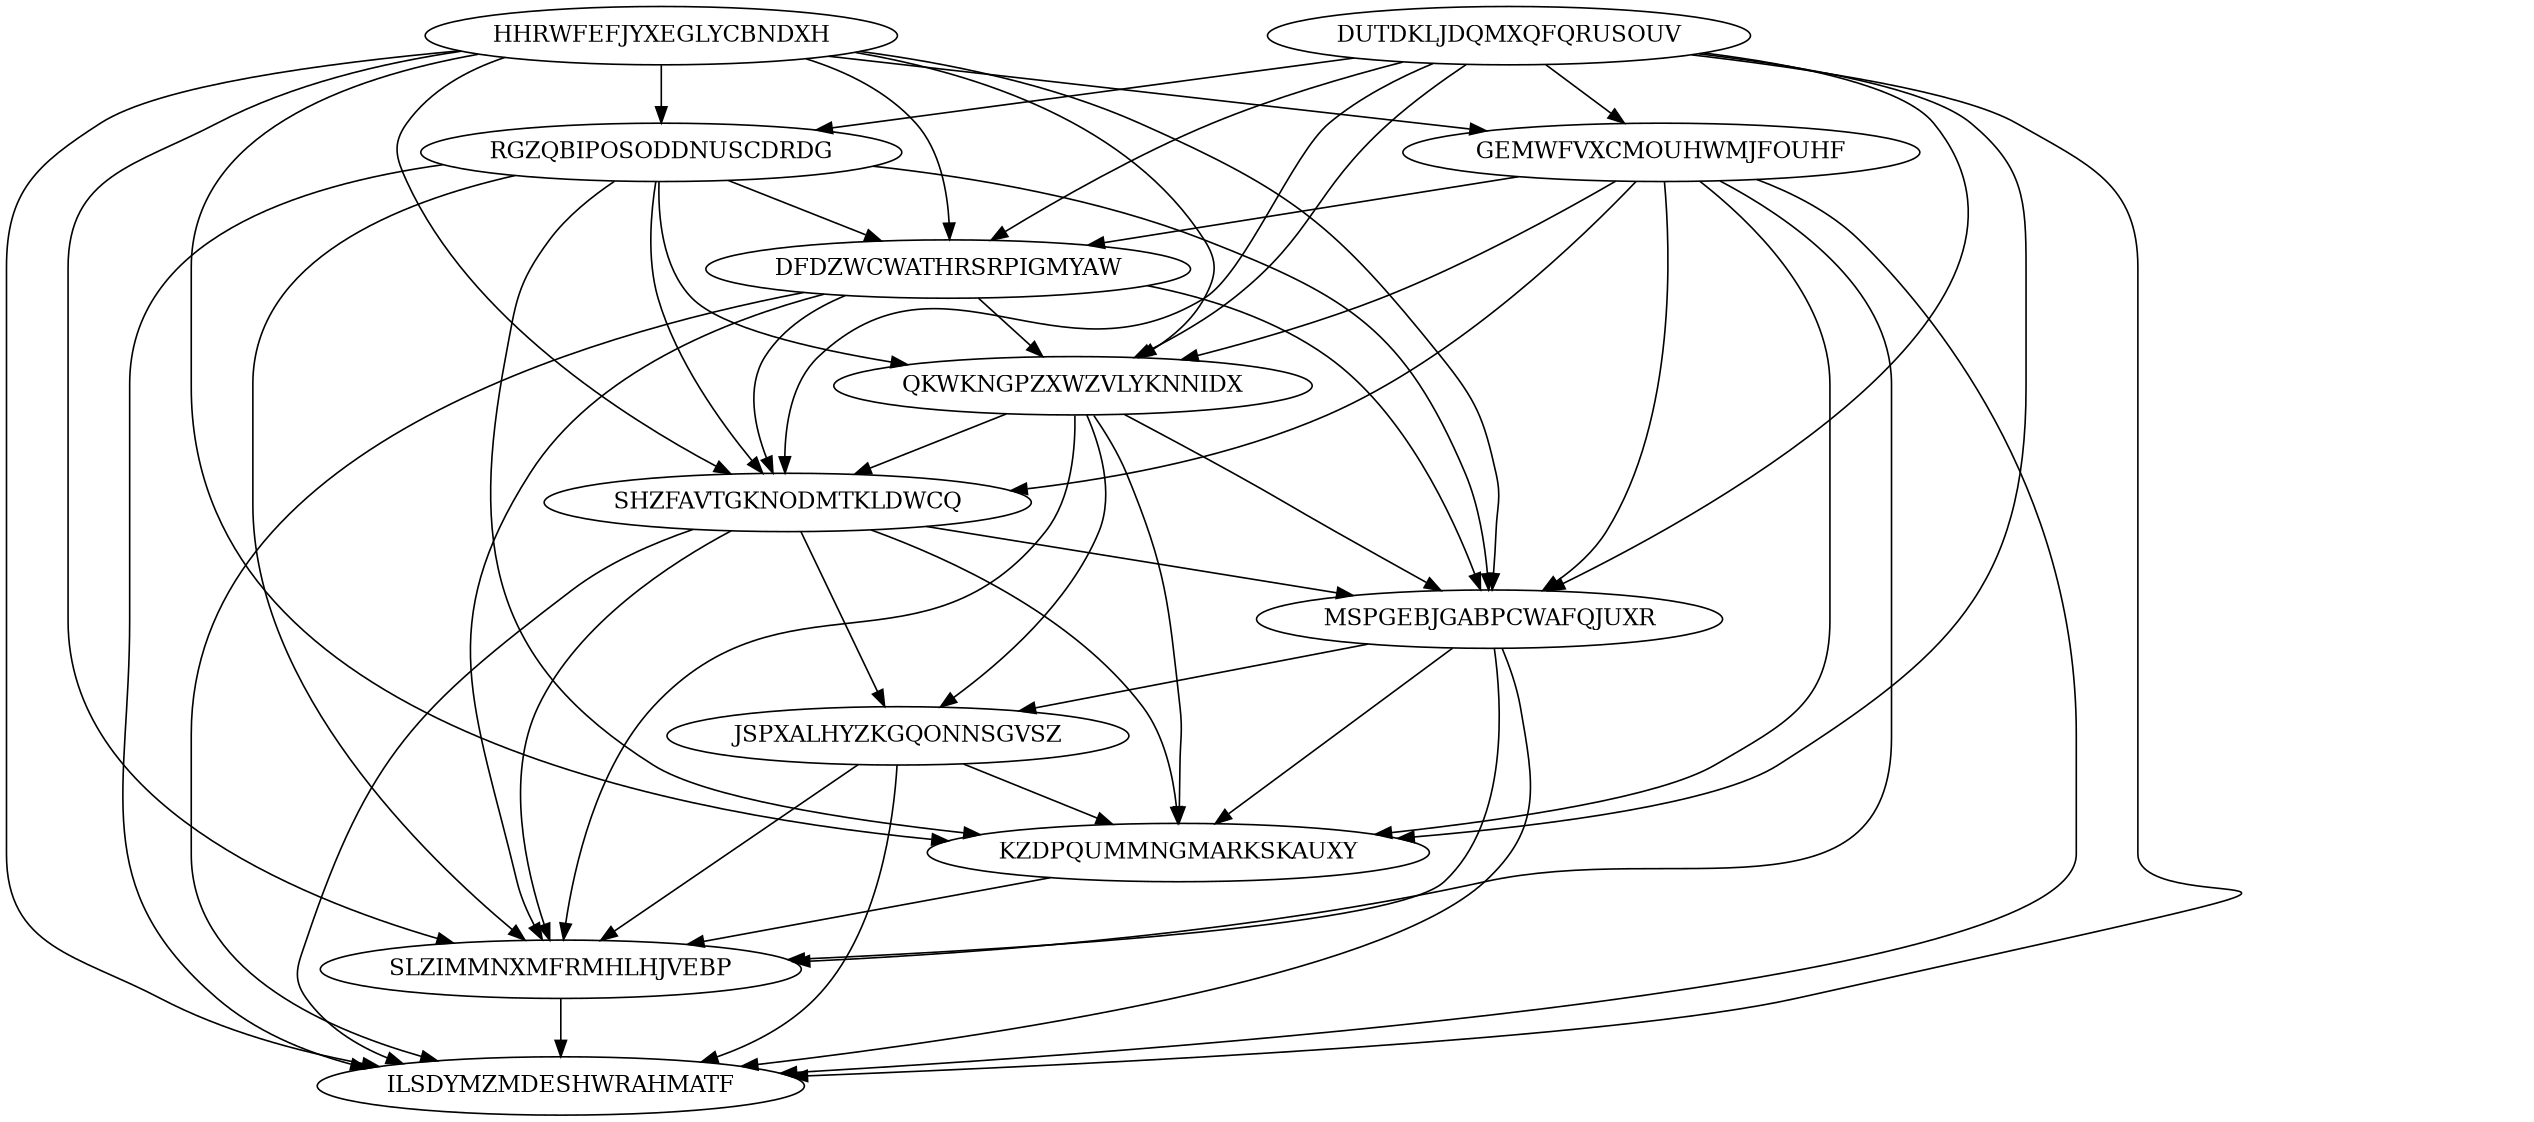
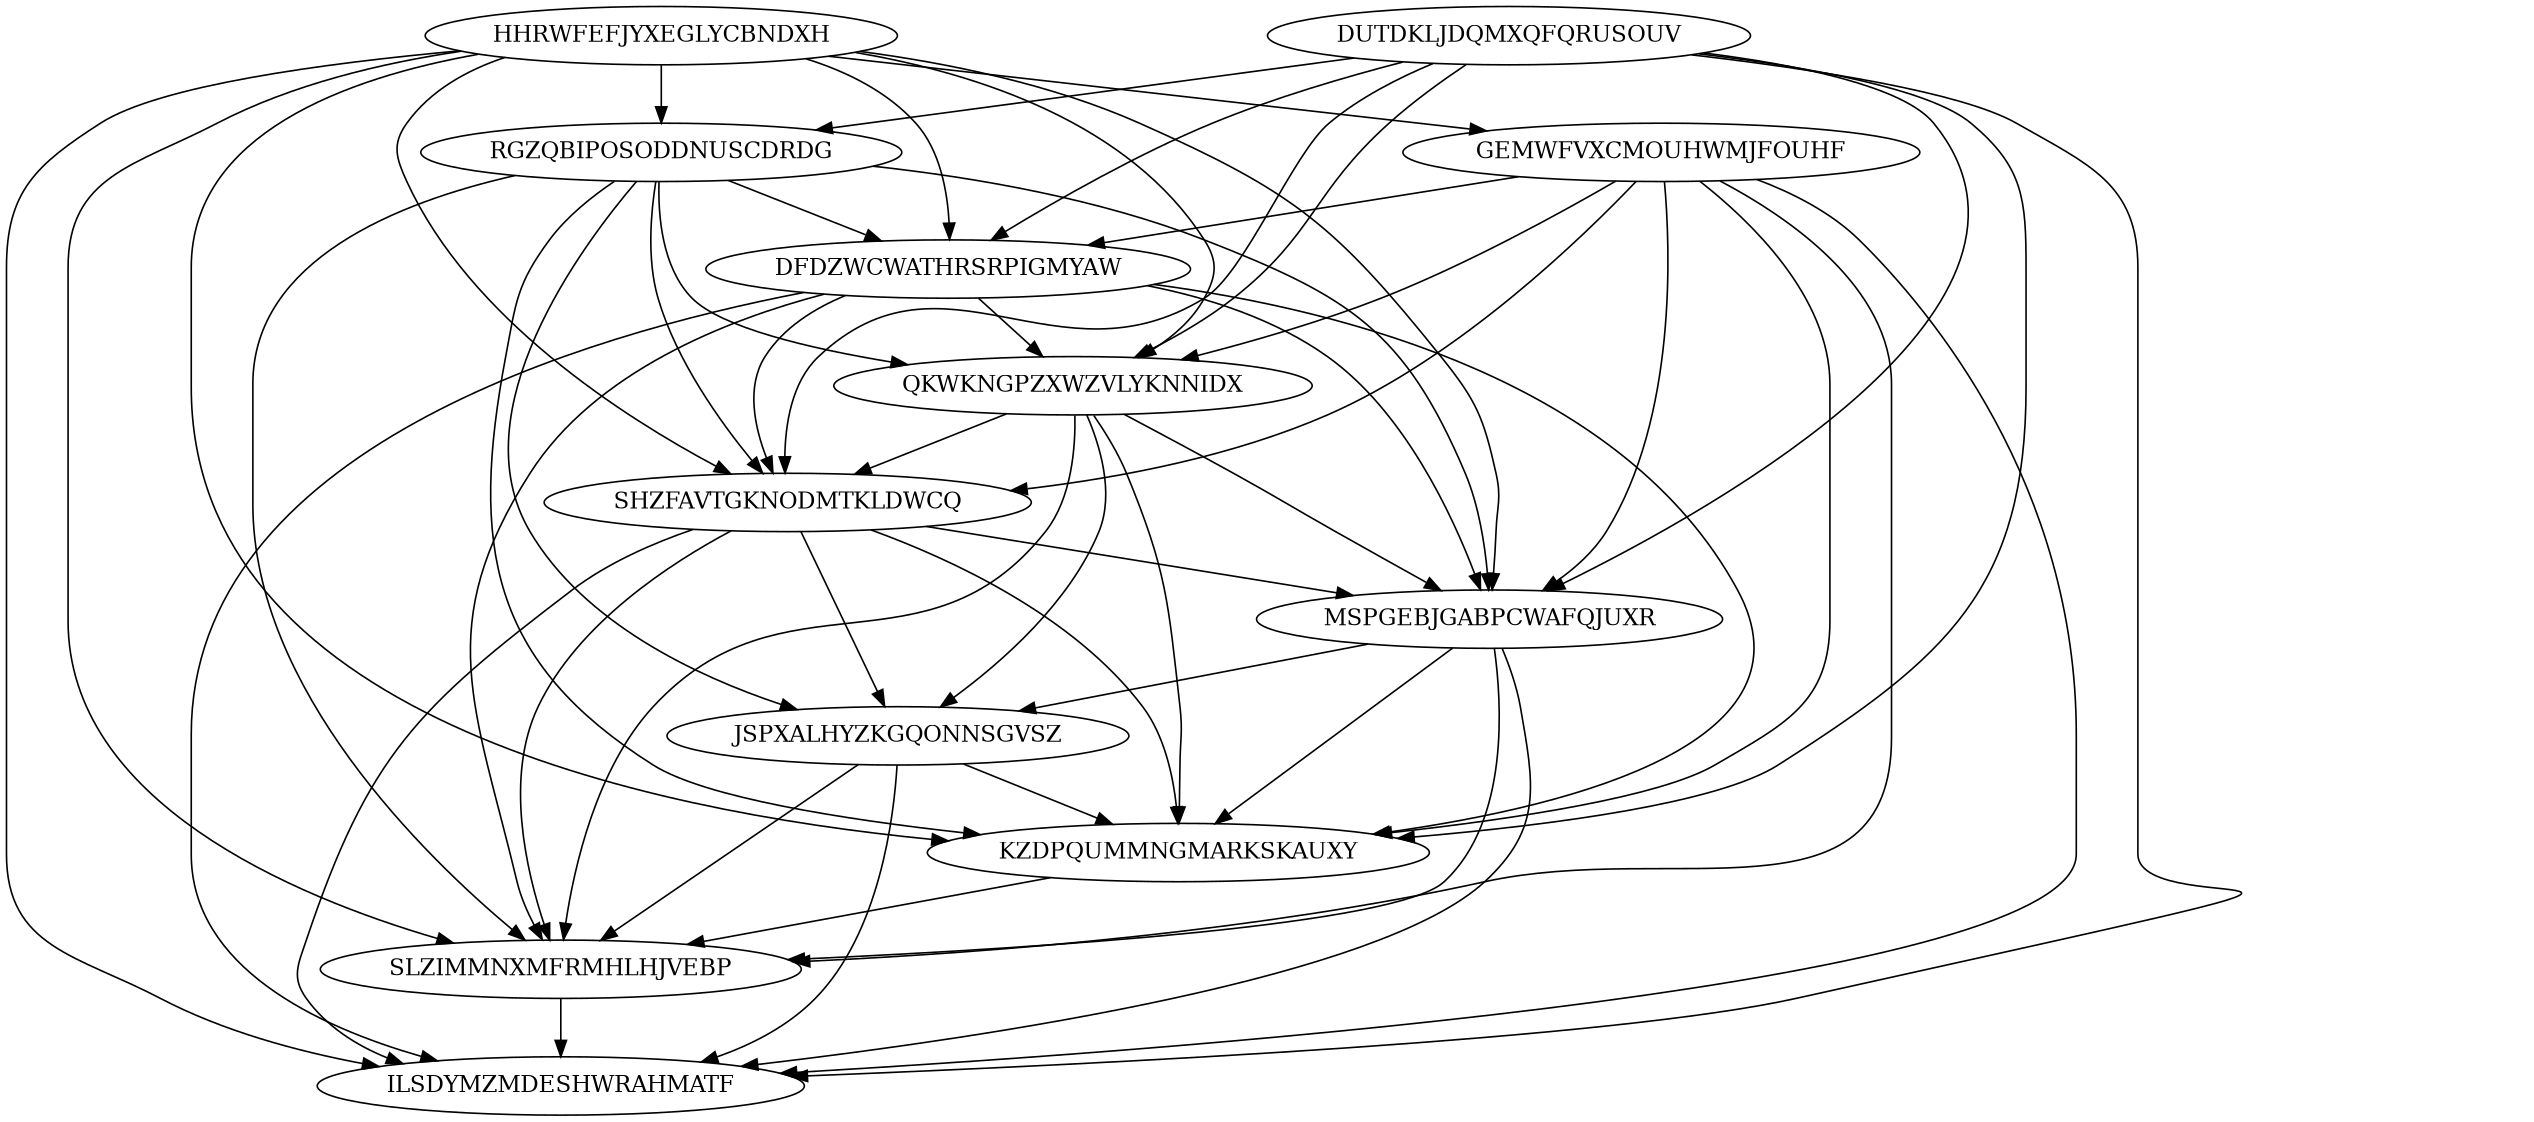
  digraph {
    node [Processor=1 Weight=17]
    edge [Weight=14]
    HHRWFEFJYXEGLYCBNDXH [Start=0]
    GEMWFVXCMOUHWMJFOUHF [Start=27 Weight=20]
    RGZQBIPOSODDNUSCDRDG [Start=47 Weight=18]
    DFDZWCWATHRSRPIGMYAW [Start=65 Weight=14]
    QKWKNGPZXWZVLYKNNIDX [Start=79 Weight=14]
    SHZFAVTGKNODMTKLDWCQ [Start=93 Weight=14]
    MSPGEBJGABPCWAFQJUXR [Start=107 Weight=18]
    KZDPQUMMNGMARKSKAUXY [Start=142]
    SLZIMMNXMFRMHLHJVEBP [Start=159 Weight=15]
    ILSDYMZMDESHWRAHMATF [Start=174]
    JSPXALHYZKGQONNSGVSZ [Start=125]
    DUTDKLJDQMXQFQRUSOUV [Start=17 Weight=10]
    HHRWFEFJYXEGLYCBNDXH -> GEMWFVXCMOUHWMJFOUHF [Weight=15]
    HHRWFEFJYXEGLYCBNDXH -> RGZQBIPOSODDNUSCDRDG [Weight=17]
    HHRWFEFJYXEGLYCBNDXH -> DFDZWCWATHRSRPIGMYAW [Weight=17]
    HHRWFEFJYXEGLYCBNDXH -> QKWKNGPZXWZVLYKNNIDX [Weight=19]
    HHRWFEFJYXEGLYCBNDXH -> SHZFAVTGKNODMTKLDWCQ [Weight=16]
    HHRWFEFJYXEGLYCBNDXH -> MSPGEBJGABPCWAFQJUXR [Weight=20]
    HHRWFEFJYXEGLYCBNDXH -> KZDPQUMMNGMARKSKAUXY [Weight=16]
    HHRWFEFJYXEGLYCBNDXH -> SLZIMMNXMFRMHLHJVEBP [Weight=15]
    HHRWFEFJYXEGLYCBNDXH -> ILSDYMZMDESHWRAHMATF
    GEMWFVXCMOUHWMJFOUHF -> DFDZWCWATHRSRPIGMYAW [Weight=13]
    GEMWFVXCMOUHWMJFOUHF -> QKWKNGPZXWZVLYKNNIDX [Weight=17]
    GEMWFVXCMOUHWMJFOUHF -> SHZFAVTGKNODMTKLDWCQ [Weight=11]
    GEMWFVXCMOUHWMJFOUHF -> MSPGEBJGABPCWAFQJUXR [Weight=13]
    GEMWFVXCMOUHWMJFOUHF -> KZDPQUMMNGMARKSKAUXY [Weight=11]
    GEMWFVXCMOUHWMJFOUHF -> SLZIMMNXMFRMHLHJVEBP [Weight=20]
    GEMWFVXCMOUHWMJFOUHF -> ILSDYMZMDESHWRAHMATF [Weight=10]
    RGZQBIPOSODDNUSCDRDG -> DFDZWCWATHRSRPIGMYAW [Weight=16]
    RGZQBIPOSODDNUSCDRDG -> QKWKNGPZXWZVLYKNNIDX [Weight=16]
    RGZQBIPOSODDNUSCDRDG -> SHZFAVTGKNODMTKLDWCQ [Weight=15]
    RGZQBIPOSODDNUSCDRDG -> MSPGEBJGABPCWAFQJUXR [Weight=16]
    RGZQBIPOSODDNUSCDRDG -> KZDPQUMMNGMARKSKAUXY [Weight=18]
    RGZQBIPOSODDNUSCDRDG -> SLZIMMNXMFRMHLHJVEBP [Weight=17]
-   RGZQBIPOSODDNUSCDRDG -> ILSDYMZMDESHWRAHMATF [Weight=15]
+   RGZQBIPOSODDNUSCDRDG -> JSPXALHYZKGQONNSGVSZ [Weight=15]
    DFDZWCWATHRSRPIGMYAW -> QKWKNGPZXWZVLYKNNIDX [Weight=13]
    DFDZWCWATHRSRPIGMYAW -> SHZFAVTGKNODMTKLDWCQ [Weight=20]
    DFDZWCWATHRSRPIGMYAW -> MSPGEBJGABPCWAFQJUXR [Weight=13]
+   DFDZWCWATHRSRPIGMYAW -> KZDPQUMMNGMARKSKAUXY
    DFDZWCWATHRSRPIGMYAW -> SLZIMMNXMFRMHLHJVEBP [Weight=13]
    DFDZWCWATHRSRPIGMYAW -> ILSDYMZMDESHWRAHMATF [Weight=18]
    QKWKNGPZXWZVLYKNNIDX -> SHZFAVTGKNODMTKLDWCQ [Weight=11]
    QKWKNGPZXWZVLYKNNIDX -> MSPGEBJGABPCWAFQJUXR [Weight=17]
    QKWKNGPZXWZVLYKNNIDX -> KZDPQUMMNGMARKSKAUXY [Weight=19]
    QKWKNGPZXWZVLYKNNIDX -> SLZIMMNXMFRMHLHJVEBP [Weight=11]
    QKWKNGPZXWZVLYKNNIDX -> JSPXALHYZKGQONNSGVSZ [Weight=19]
    SHZFAVTGKNODMTKLDWCQ -> MSPGEBJGABPCWAFQJUXR [Weight=16]
    SHZFAVTGKNODMTKLDWCQ -> KZDPQUMMNGMARKSKAUXY [Weight=12]
    SHZFAVTGKNODMTKLDWCQ -> SLZIMMNXMFRMHLHJVEBP [Weight=12]
    SHZFAVTGKNODMTKLDWCQ -> ILSDYMZMDESHWRAHMATF [Weight=15]
    SHZFAVTGKNODMTKLDWCQ -> JSPXALHYZKGQONNSGVSZ [Weight=18]
    MSPGEBJGABPCWAFQJUXR -> KZDPQUMMNGMARKSKAUXY [Weight=15]
    MSPGEBJGABPCWAFQJUXR -> SLZIMMNXMFRMHLHJVEBP
    MSPGEBJGABPCWAFQJUXR -> ILSDYMZMDESHWRAHMATF
    MSPGEBJGABPCWAFQJUXR -> JSPXALHYZKGQONNSGVSZ [Weight=17]
    KZDPQUMMNGMARKSKAUXY -> SLZIMMNXMFRMHLHJVEBP [Weight=15]
    SLZIMMNXMFRMHLHJVEBP -> ILSDYMZMDESHWRAHMATF
    JSPXALHYZKGQONNSGVSZ -> KZDPQUMMNGMARKSKAUXY
    JSPXALHYZKGQONNSGVSZ -> SLZIMMNXMFRMHLHJVEBP [Weight=20]
    JSPXALHYZKGQONNSGVSZ -> ILSDYMZMDESHWRAHMATF
-   DUTDKLJDQMXQFQRUSOUV -> GEMWFVXCMOUHWMJFOUHF [Weight=17]
    DUTDKLJDQMXQFQRUSOUV -> RGZQBIPOSODDNUSCDRDG [Weight=17]
    DUTDKLJDQMXQFQRUSOUV -> DFDZWCWATHRSRPIGMYAW
    DUTDKLJDQMXQFQRUSOUV -> QKWKNGPZXWZVLYKNNIDX [Weight=20]
    DUTDKLJDQMXQFQRUSOUV -> SHZFAVTGKNODMTKLDWCQ [Weight=11]
    DUTDKLJDQMXQFQRUSOUV -> MSPGEBJGABPCWAFQJUXR [Weight=20]
    DUTDKLJDQMXQFQRUSOUV -> KZDPQUMMNGMARKSKAUXY
    DUTDKLJDQMXQFQRUSOUV -> ILSDYMZMDESHWRAHMATF
  }
